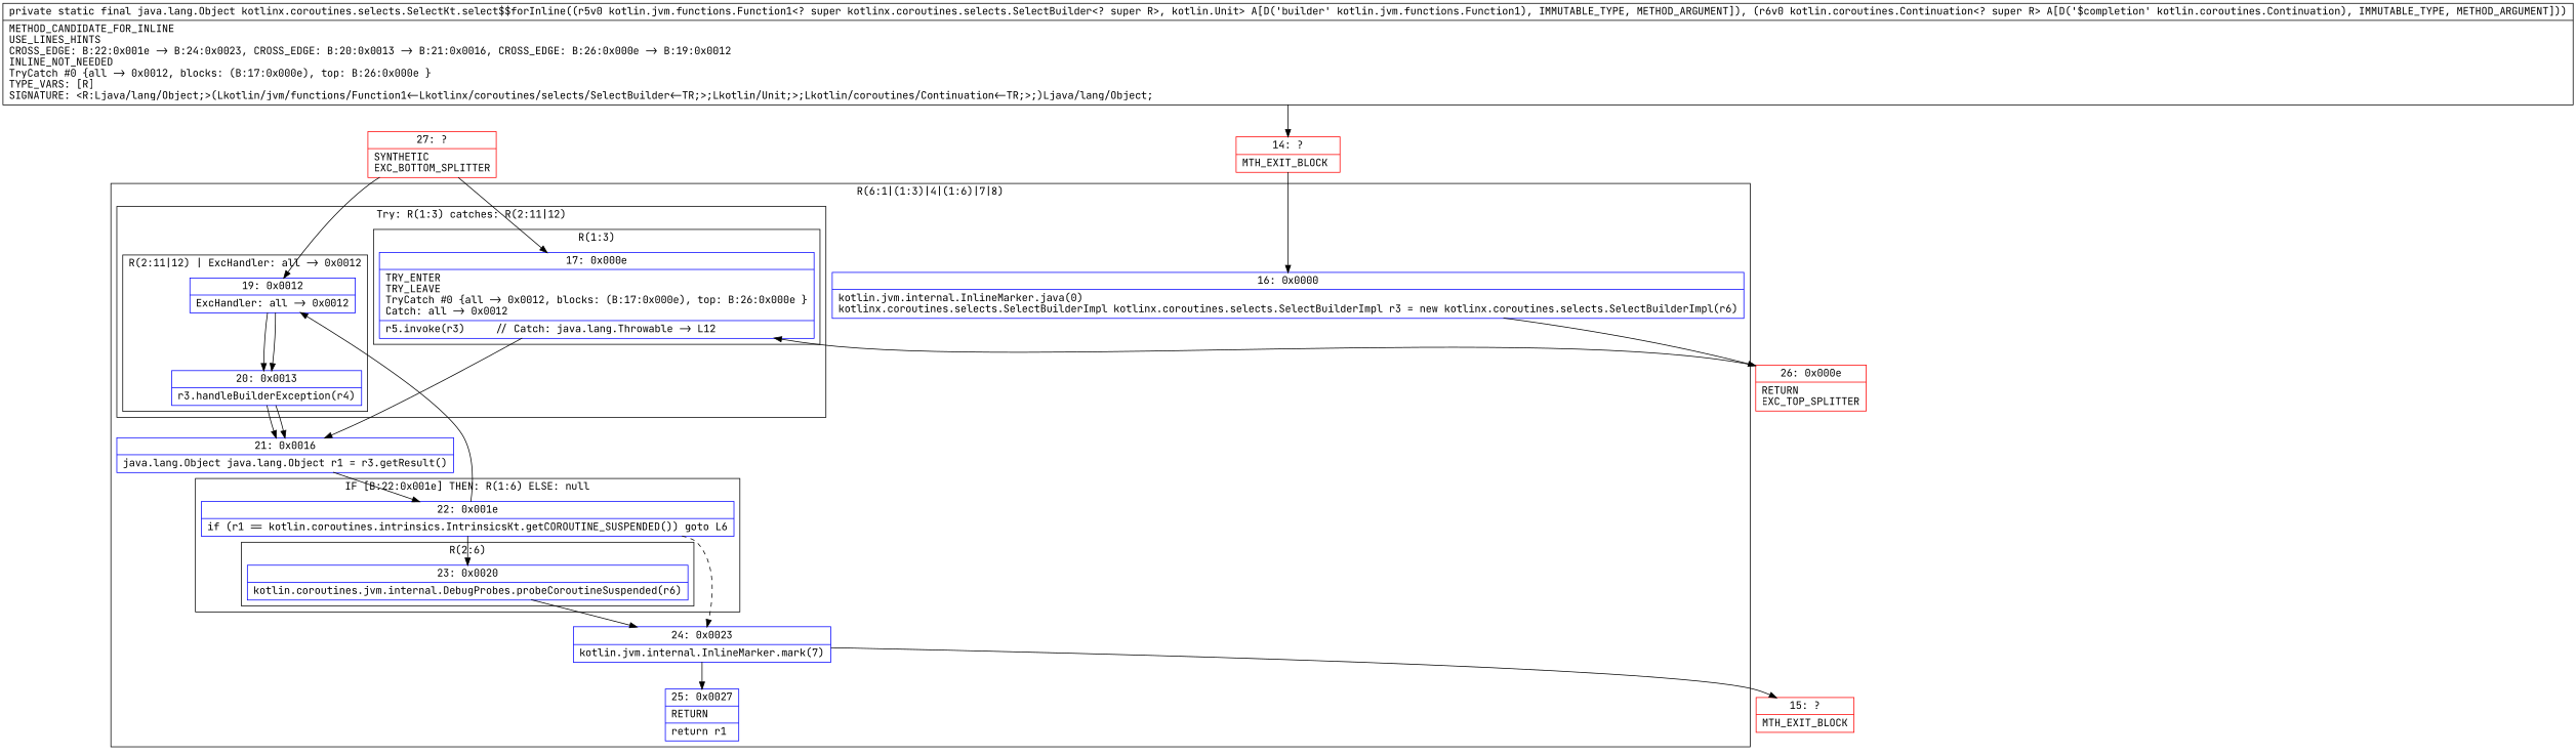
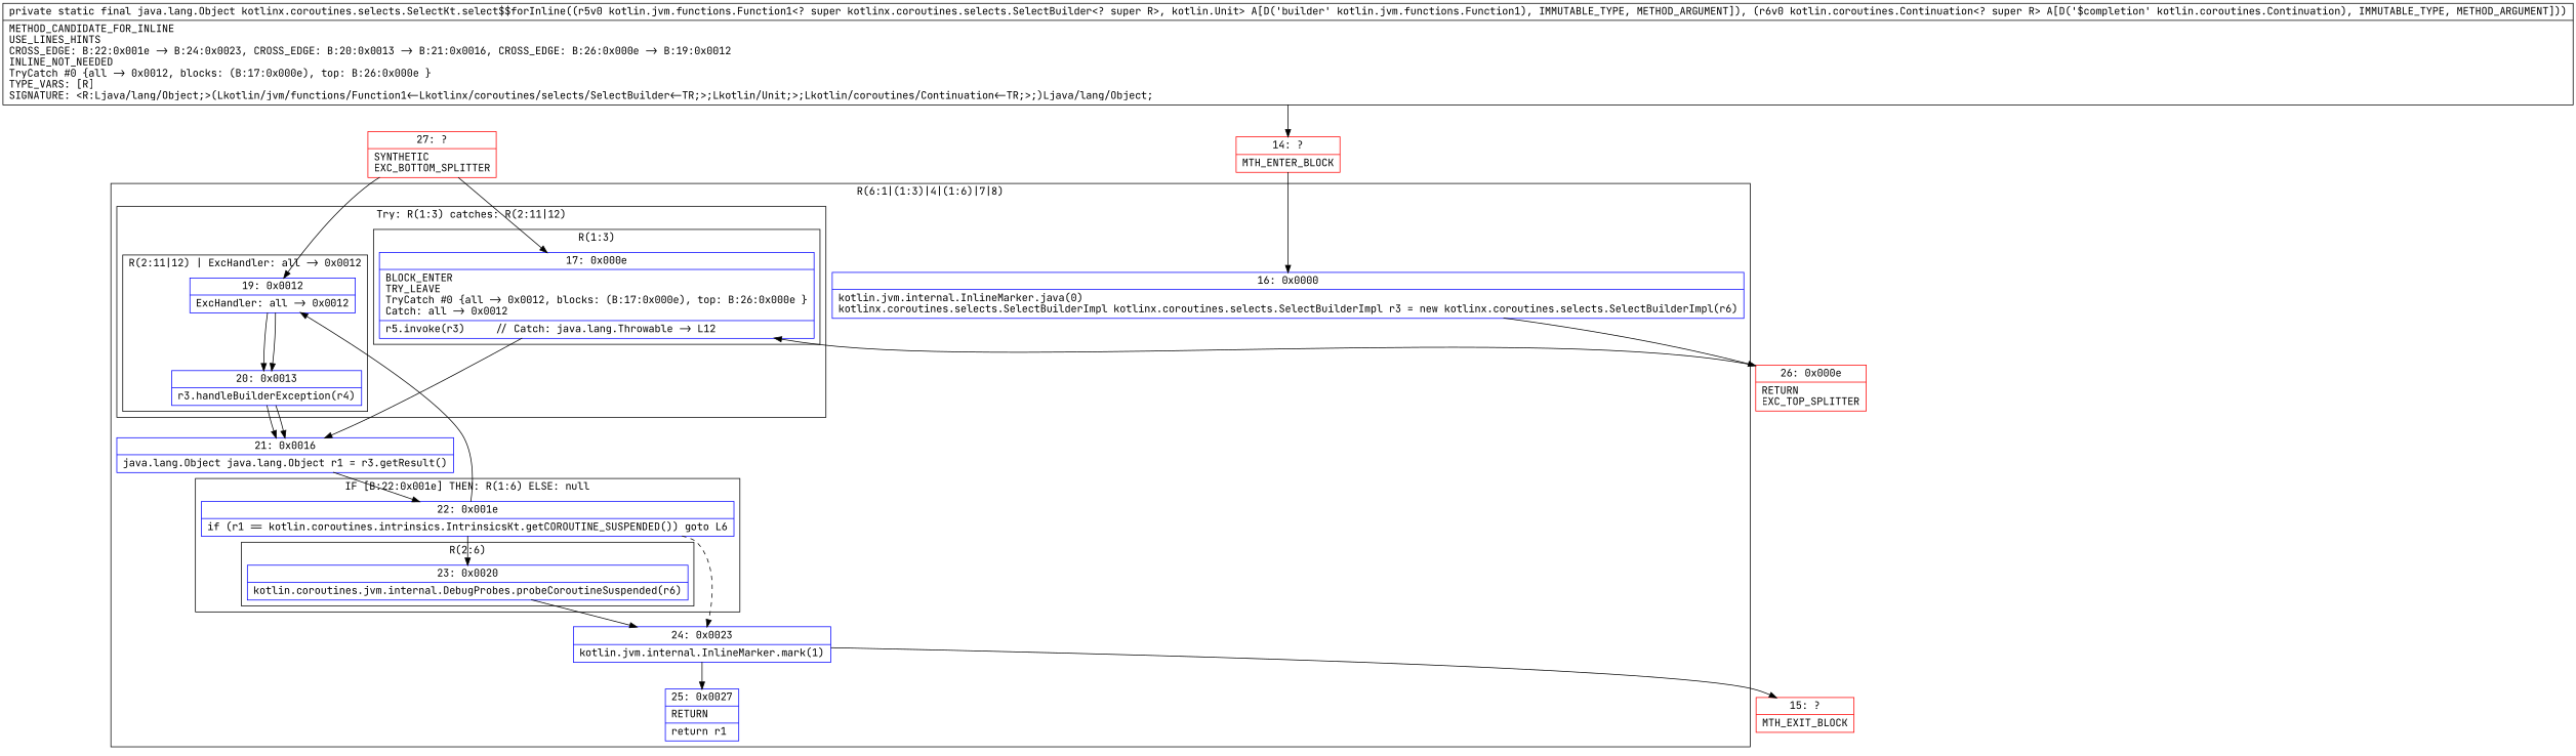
  digraph {
    fontname="JetBrains Mono"
    node [color=blue fontname="JetBrains Mono" shape=record]
    edge [fontname="JetBrains Mono"]
-   n1 [label="{17\:\ 0x000e|TRY_ENTER\lTRY_LEAVE\lTryCatch #0 \{all \-\> 0x0012, blocks: (B:17:0x000e), top: B:26:0x000e \}\lCatch: all \-\> 0x0012\l|r5.invoke(r3)     \/\/ Catch: java.lang.Throwable \-\> L12\l}"]
+   n1 [label="{17\:\ 0x000e|BLOCK_ENTER\lTRY_LEAVE\lTryCatch #0 \{all \-\> 0x0012, blocks: (B:17:0x000e), top: B:26:0x000e \}\lCatch: all \-\> 0x0012\l|r5.invoke(r3)     \/\/ Catch: java.lang.Throwable \-\> L12\l}"]
    n2 [label="{19\:\ 0x0012|ExcHandler: all \-\> 0x0012\l}"]
    n3 [label="{20\:\ 0x0013|r3.handleBuilderException(r4)\l}"]
    n4 [label="{23\:\ 0x0020|kotlin.coroutines.jvm.internal.DebugProbes.probeCoroutineSuspended(r6)\l}"]
    n5 [label="{22\:\ 0x001e|if (r1 == kotlin.coroutines.intrinsics.IntrinsicsKt.getCOROUTINE_SUSPENDED()) goto L6\l}"]
    n6 [label="{16\:\ 0x0000|kotlin.jvm.internal.InlineMarker.java(0)\lkotlinx.coroutines.selects.SelectBuilderImpl kotlinx.coroutines.selects.SelectBuilderImpl r3 = new kotlinx.coroutines.selects.SelectBuilderImpl(r6)\l}"]
    n7 [label="{21\:\ 0x0016|java.lang.Object java.lang.Object r1 = r3.getResult()\l}"]
-   n8 [label="{24\:\ 0x0023|kotlin.jvm.internal.InlineMarker.mark(7)\l}"]
+   n8 [label="{24\:\ 0x0023|kotlin.jvm.internal.InlineMarker.mark(1)\l}"]
    n9 [label="{25\:\ 0x0027|RETURN\l|return r1\l}"]
    n10 [color=red label="{26\:\ 0x000e|RETURN\lEXC_TOP_SPLITTER\l}"]
    n11 [color=red label="{15\:\ ?|MTH_EXIT_BLOCK\l}"]
    n12 [color=red label="{27\:\ ?|SYNTHETIC\lEXC_BOTTOM_SPLITTER\l}"]
-   n13 [color=red label="{14\:\ ?|MTH_EXIT_BLOCK\l}"]
+   n13 [color=red label="{14\:\ ?|MTH_ENTER_BLOCK\l}"]
    n14 [label="{private static final java.lang.Object kotlinx.coroutines.selects.SelectKt.select$$forInline((r5v0 kotlin.jvm.functions.Function1\<? super kotlinx.coroutines.selects.SelectBuilder\<? super R\>, kotlin.Unit\> A[D('builder' kotlin.jvm.functions.Function1), IMMUTABLE_TYPE, METHOD_ARGUMENT]), (r6v0 kotlin.coroutines.Continuation\<? super R\> A[D('$completion' kotlin.coroutines.Continuation), IMMUTABLE_TYPE, METHOD_ARGUMENT]))  | METHOD_CANDIDATE_FOR_INLINE\lUSE_LINES_HINTS\lCROSS_EDGE: B:22:0x001e \-\> B:24:0x0023, CROSS_EDGE: B:20:0x0013 \-\> B:21:0x0016, CROSS_EDGE: B:26:0x000e \-\> B:19:0x0012\lINLINE_NOT_NEEDED\lTryCatch #0 \{all \-\> 0x0012, blocks: (B:17:0x000e), top: B:26:0x000e \}\lTYPE_VARS: [R]\lSIGNATURE: \<R:Ljava\/lang\/Object;\>(Lkotlin\/jvm\/functions\/Function1\<\-Lkotlinx\/coroutines\/selects\/SelectBuilder\<\-TR;\>;Lkotlin\/Unit;\>;Lkotlin\/coroutines\/Continuation\<\-TR;\>;)Ljava\/lang\/Object;\l}" color=""]
    subgraph cluster_1 {
      label="R(6:1|(1:3)|4|(1:6)|7|8)"
      n6
      n7
      n8
      n9
      subgraph cluster_2 {
        label="Try: R(1:3) catches: R(2:11|12)"
        subgraph cluster_3 {
          label="R(1:3)"
          n1
        }
        subgraph cluster_4 {
          label="R(2:11|12) | ExcHandler: all \-\> 0x0012\l"
          n2
          n3
        }
      }
      subgraph cluster_5 {
        label="IF [B:22:0x001e] THEN: R(1:6) ELSE: null"
        n5
        subgraph cluster_6 {
          label="R(2:6)"
          n4
        }
      }
    }
    subgraph cluster_7 {
      label="R(2:11|12) | ExcHandler: all \-\> 0x0012\l"
    }
    n1 -> n7
    n2 -> n3
    n2 -> n3
    n3 -> n7
    n3 -> n7
    n4 -> n8
    n5 -> n2
    n5 -> n4
    n5 -> n8 [style=dashed]
    n6 -> n10
    n7 -> n5
    n8 -> n9
    n8 -> n11
    n10 -> n1
    n12 -> n1
    n12 -> n2
    n13 -> n6
    n14 -> n13
  }
